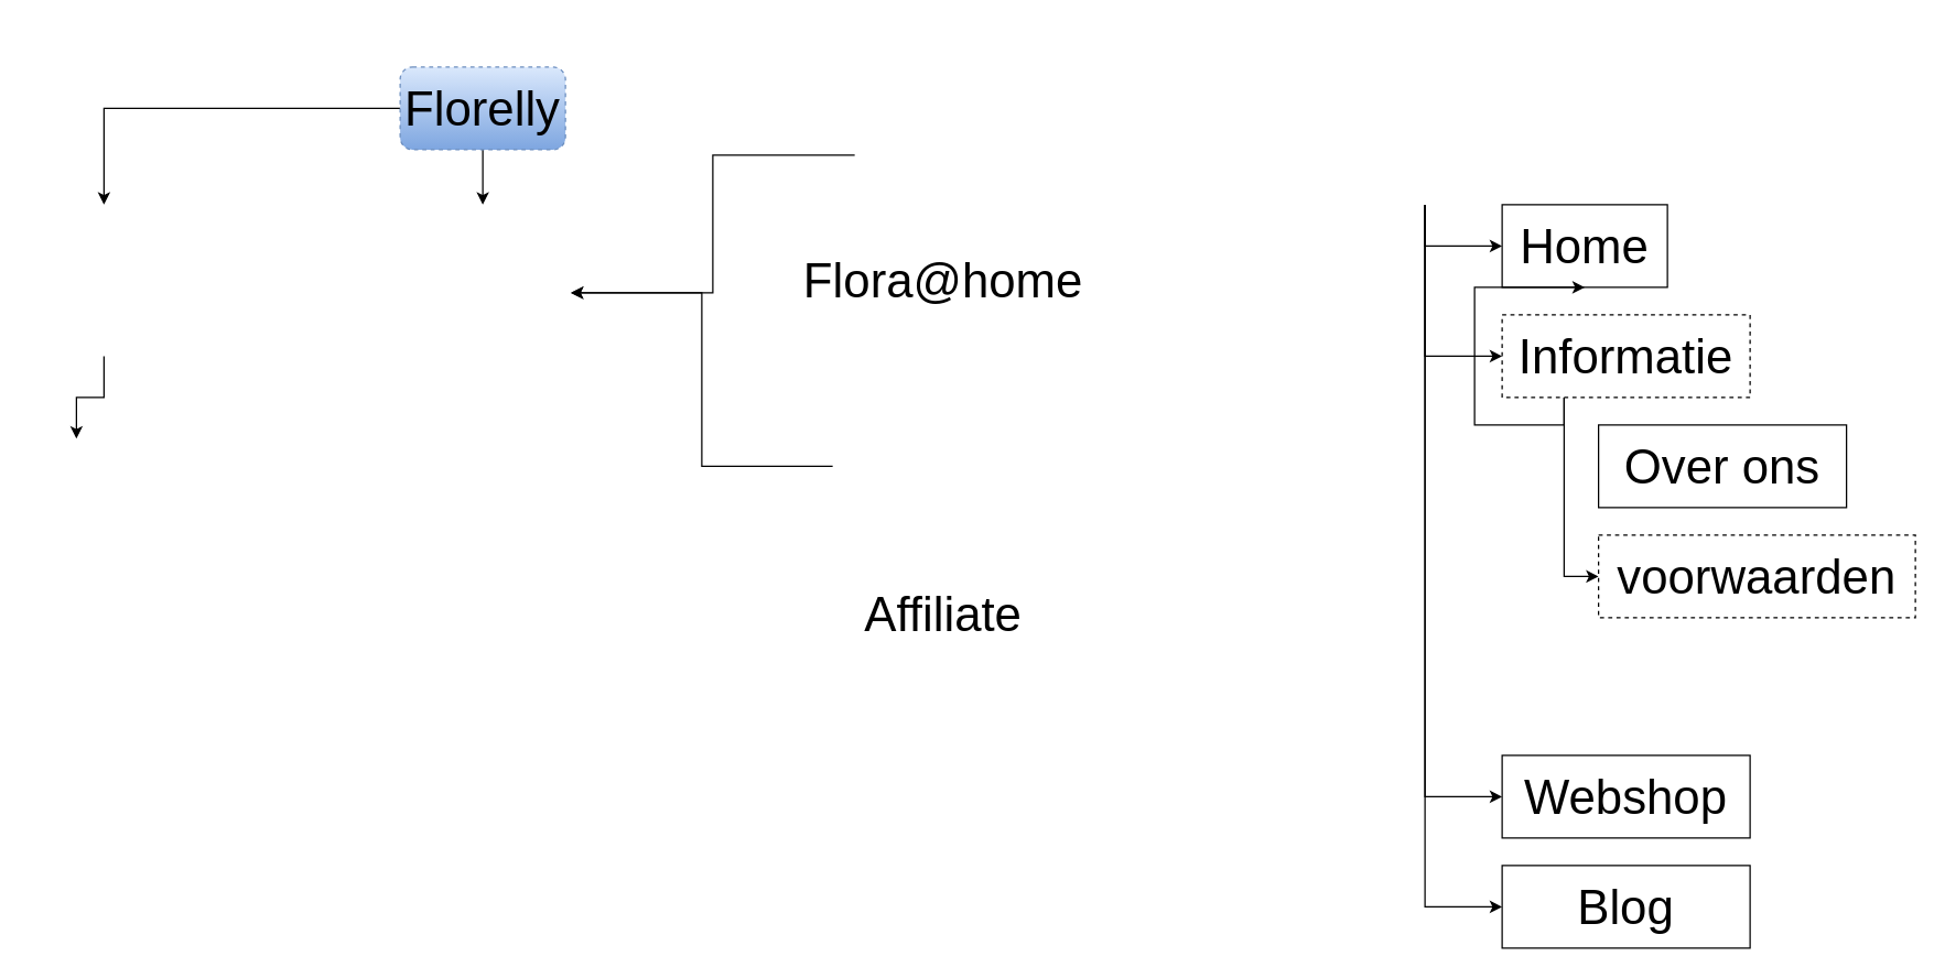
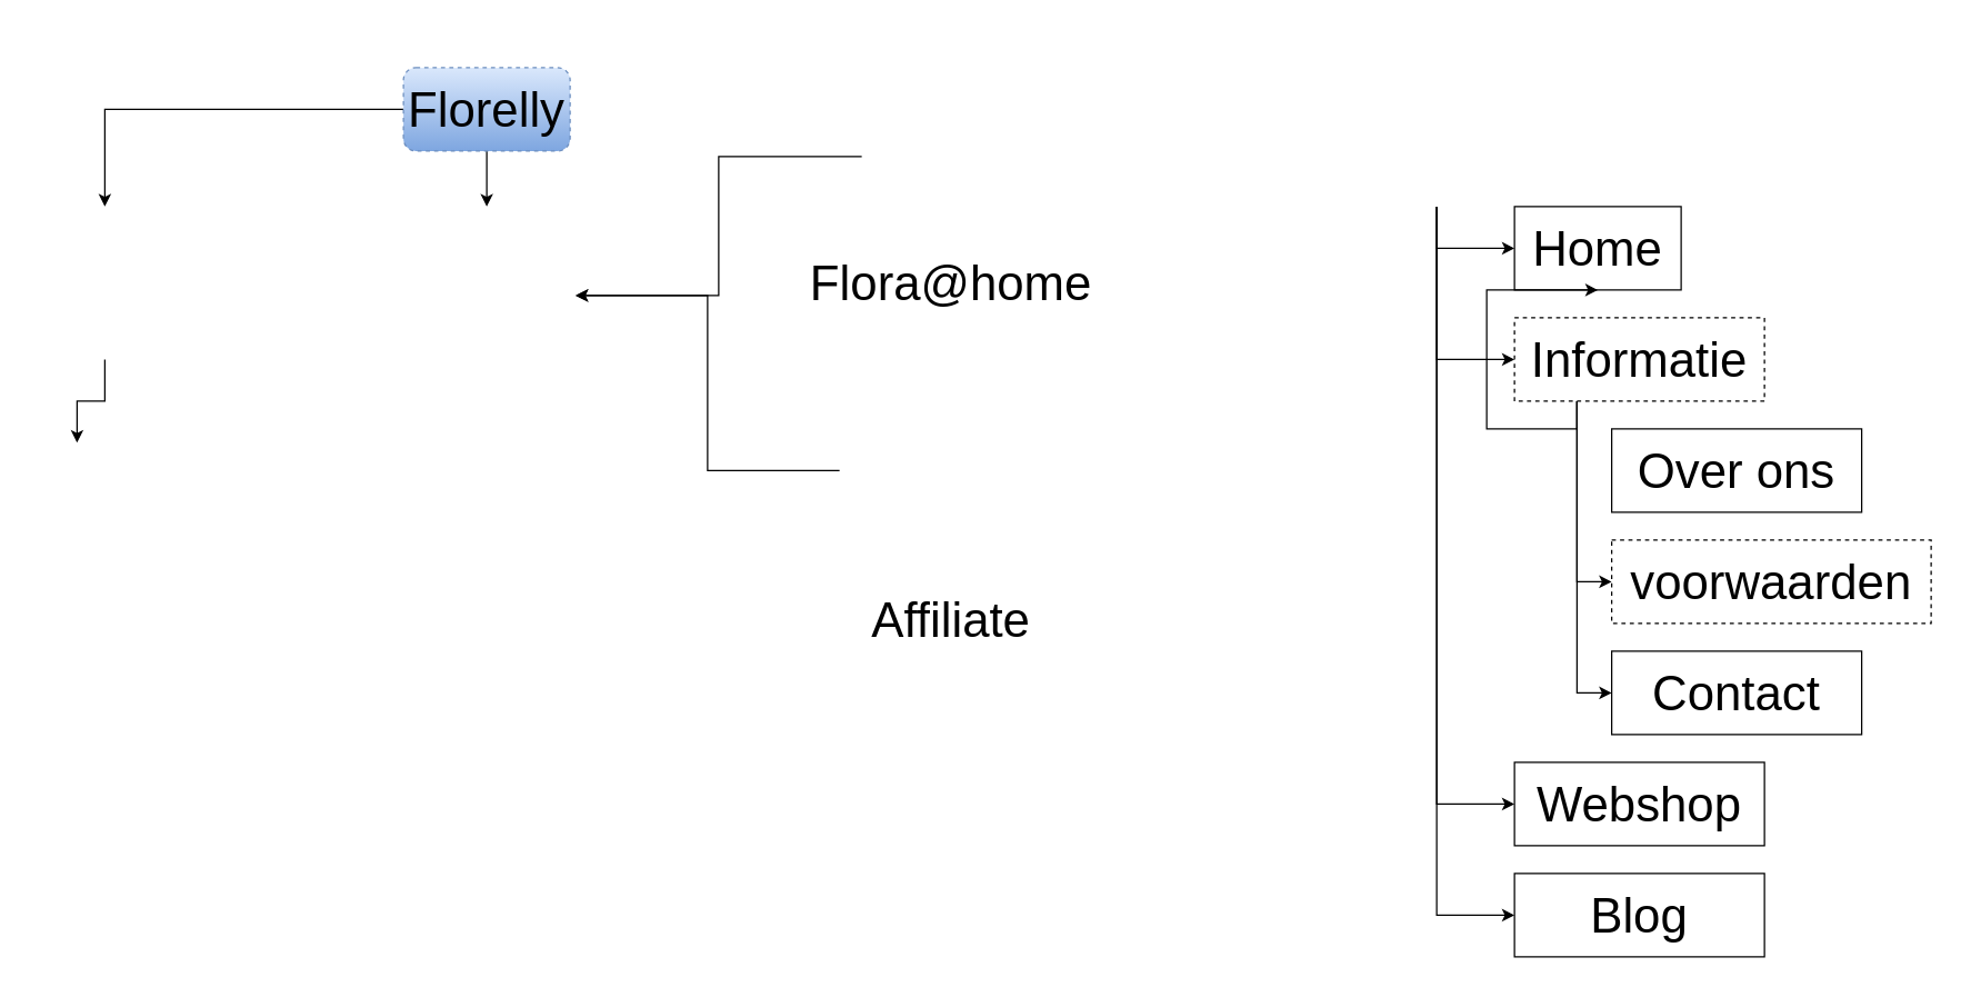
  <mxCell id="0" />
  <mxCell id="1" parent="0" />
  <mxCell id="2" style="edgeStyle=orthogonalEdgeStyle;rounded=0;orthogonalLoop=1;jettySize=auto;html=1;fontSize=35;" edge="1" parent="1" source="4" target="6"><mxGeometry relative="1" as="geometry" /></mxCell>
  <mxCell id="3" style="edgeStyle=orthogonalEdgeStyle;rounded=0;orthogonalLoop=1;jettySize=auto;html=1;entryX=0.5;entryY=0;entryDx=0;entryDy=0;fontSize=35;" edge="1" parent="1" source="4" target="8"><mxGeometry relative="1" as="geometry" /></mxCell>
  <mxCell id="4" value="Florelly" style="rounded=1;whiteSpace=wrap;html=1;fontSize=35;fillColor=#dae8fc;strokeColor=#6c8ebf;gradientColor=#7ea6e0;dashed=1;" vertex="1" parent="1"><mxGeometry x="290" y="48" width="120" height="60" as="geometry" /></mxCell>
  <mxCell id="5" style="edgeStyle=orthogonalEdgeStyle;rounded=0;orthogonalLoop=1;jettySize=auto;html=1;entryX=0.5;entryY=0;entryDx=0;entryDy=0;fontSize=35;" edge="1" parent="1" source="6" target="7"><mxGeometry relative="1" as="geometry" /></mxCell>
  <mxCell id="6" value="" style="shape=image;html=1;verticalAlign=top;verticalLabelPosition=bottom;labelBackgroundColor=#ffffff;imageAspect=0;aspect=fixed;image=https://cdn4.iconfinder.com/data/icons/Primo_Icons/PNG/128x128/blog.png;fontSize=35;" vertex="1" parent="1"><mxGeometry x="20" y="148" width="110" height="110" as="geometry" /></mxCell>
  <mxCell id="7" value="" style="shape=image;html=1;verticalAlign=top;verticalLabelPosition=bottom;labelBackgroundColor=#ffffff;imageAspect=0;aspect=fixed;image=https://cdn3.iconfinder.com/data/icons/2018-social-media-logotypes/1000/2018_social_media_popular_app_logo_instagram-128.png;fontSize=35;" vertex="1" parent="1"><mxGeometry x="20" y="318" width="70" height="70" as="geometry" /></mxCell>
  <mxCell id="8" value="" style="shape=image;html=1;verticalAlign=top;verticalLabelPosition=bottom;labelBackgroundColor=#ffffff;imageAspect=0;aspect=fixed;image=https://cdn4.iconfinder.com/data/icons/e-commerce/shopping-cart.png;fontSize=35;" vertex="1" parent="1"><mxGeometry x="286" y="148" width="128" height="128" as="geometry" /></mxCell>
  <mxCell id="9" style="edgeStyle=orthogonalEdgeStyle;rounded=0;orthogonalLoop=1;jettySize=auto;html=1;fontSize=35;" edge="1" parent="1" source="10" target="8"><mxGeometry relative="1" as="geometry" /></mxCell>
  <mxCell id="10" value="Flora@home" style="shape=image;html=1;verticalAlign=top;verticalLabelPosition=bottom;labelBackgroundColor=#ffffff;imageAspect=0;aspect=fixed;image=https://cdn2.iconfinder.com/data/icons/circle-icons-1/64/flower-128.png;fontSize=35;" vertex="1" parent="1"><mxGeometry x="620" y="48" width="128" height="128" as="geometry" /></mxCell>
  <mxCell id="11" style="edgeStyle=orthogonalEdgeStyle;rounded=0;orthogonalLoop=1;jettySize=auto;html=1;fontSize=35;" edge="1" parent="1" source="12" target="8"><mxGeometry relative="1" as="geometry" /></mxCell>
  <mxCell id="12" value="Affiliate" style="shape=image;html=1;verticalAlign=top;verticalLabelPosition=bottom;labelBackgroundColor=#ffffff;imageAspect=0;aspect=fixed;image=https://cdn3.iconfinder.com/data/icons/social-media-2174/512/Amazone-128.png;fontSize=35;" vertex="1" parent="1"><mxGeometry x="604" y="258" width="160" height="160" as="geometry" /></mxCell>
  <mxCell id="13" style="edgeStyle=orthogonalEdgeStyle;rounded=0;orthogonalLoop=1;jettySize=auto;html=1;exitX=0.5;exitY=1;exitDx=0;exitDy=0;entryX=0;entryY=0.5;entryDx=0;entryDy=0;fontSize=35;" edge="1" parent="1" source="17" target="18"><mxGeometry relative="1" as="geometry" /></mxCell>
  <mxCell id="14" style="edgeStyle=orthogonalEdgeStyle;rounded=0;orthogonalLoop=1;jettySize=auto;html=1;exitX=0.5;exitY=1;exitDx=0;exitDy=0;entryX=0;entryY=0.5;entryDx=0;entryDy=0;fontSize=35;" edge="1" parent="1" source="17" target="22"><mxGeometry relative="1" as="geometry" /></mxCell>
  <mxCell id="15" style="edgeStyle=orthogonalEdgeStyle;rounded=0;orthogonalLoop=1;jettySize=auto;html=1;exitX=0.5;exitY=1;exitDx=0;exitDy=0;entryX=0;entryY=0.5;entryDx=0;entryDy=0;fontSize=35;" edge="1" parent="1" source="17" target="26"><mxGeometry relative="1" as="geometry" /></mxCell>
  <mxCell id="16" style="edgeStyle=orthogonalEdgeStyle;rounded=0;orthogonalLoop=1;jettySize=auto;html=1;exitX=0.5;exitY=1;exitDx=0;exitDy=0;entryX=0;entryY=0.5;entryDx=0;entryDy=0;fontSize=35;" edge="1" parent="1" source="17" target="27"><mxGeometry relative="1" as="geometry" /></mxCell>
  <mxCell id="17" value="" style="shape=image;html=1;verticalAlign=top;verticalLabelPosition=bottom;labelBackgroundColor=#ffffff;imageAspect=0;aspect=fixed;image=https://cdn1.iconfinder.com/data/icons/ionicons-sharp-vol-2/512/menu-sharp-128.png;fontSize=35;" vertex="1" parent="1"><mxGeometry x="970" y="20" width="128" height="128" as="geometry" /></mxCell>
  <mxCell id="18" value="Home" style="rounded=0;whiteSpace=wrap;html=1;fontSize=35;" vertex="1" parent="1"><mxGeometry x="1090" y="148" width="120" height="60" as="geometry" /></mxCell>
  <mxCell id="19" style="edgeStyle=orthogonalEdgeStyle;rounded=0;orthogonalLoop=1;jettySize=auto;html=1;exitX=0.25;exitY=1;exitDx=0;exitDy=0;fontSize=35;" edge="1" parent="1" source="22" target="18"><mxGeometry relative="1" as="geometry" /></mxCell>
  <mxCell id="20" style="edgeStyle=orthogonalEdgeStyle;rounded=0;orthogonalLoop=1;jettySize=auto;html=1;exitX=0.25;exitY=1;exitDx=0;exitDy=0;entryX=0;entryY=0.5;entryDx=0;entryDy=0;fontSize=35;" edge="1" parent="1" source="22" target="24"><mxGeometry relative="1" as="geometry" /></mxCell>
+ <mxCell id="21" style="edgeStyle=orthogonalEdgeStyle;rounded=0;orthogonalLoop=1;jettySize=auto;html=1;exitX=0.25;exitY=1;exitDx=0;exitDy=0;entryX=0;entryY=0.5;entryDx=0;entryDy=0;fontSize=35;" edge="1" parent="1" source="22" target="25"><mxGeometry relative="1" as="geometry" /></mxCell>
  <mxCell id="22" value="Informatie" style="rounded=0;whiteSpace=wrap;html=1;fontSize=35;dashed=1;" vertex="1" parent="1"><mxGeometry x="1090" y="228" width="180" height="60" as="geometry" /></mxCell>
  <mxCell id="23" value="Over ons" style="rounded=0;whiteSpace=wrap;html=1;fontSize=35;" vertex="1" parent="1"><mxGeometry x="1160" y="308" width="180" height="60" as="geometry" /></mxCell>
  <mxCell id="24" value="voorwaarden" style="rounded=0;whiteSpace=wrap;html=1;fontSize=35;dashed=1;" vertex="1" parent="1"><mxGeometry x="1160" y="388" width="230" height="60" as="geometry" /></mxCell>
+ <mxCell id="25" value="Contact" style="rounded=0;whiteSpace=wrap;html=1;fontSize=35;" vertex="1" parent="1"><mxGeometry x="1160" y="468" width="180" height="60" as="geometry" /></mxCell>
  <mxCell id="26" value="Webshop" style="rounded=0;whiteSpace=wrap;html=1;fontSize=35;" vertex="1" parent="1"><mxGeometry x="1090" y="548" width="180" height="60" as="geometry" /></mxCell>
  <mxCell id="27" value="Blog" style="rounded=0;whiteSpace=wrap;html=1;fontSize=35;" vertex="1" parent="1"><mxGeometry x="1090" y="628" width="180" height="60" as="geometry" /></mxCell>
